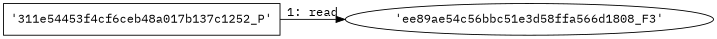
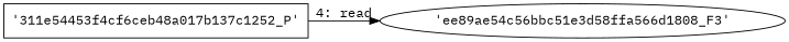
  digraph {
    engine=neato
    fixedsize=false
    fontsize=10
    nodesep=0.3
    rankdir=LR
    ranksep=0
    splines=true
    fontname="IBM Plex Mono"
    node [fontname="IBM Plex Mono"]
    "'ee89ae54c56bbc51e3d58ffa566d1808_F3'" [node_type=file shape=ellipse]
    "'311e54453f4cf6ceb48a017b137c1252_P'" [node_type=Process shape=box]
-   "'311e54453f4cf6ceb48a017b137c1252_P'" -> "'ee89ae54c56bbc51e3d58ffa566d1808_F3'" [label="1: read" fontname="IBM Plex Mono"]
+   "'311e54453f4cf6ceb48a017b137c1252_P'" -> "'ee89ae54c56bbc51e3d58ffa566d1808_F3'" [label="4: read" fontname="IBM Plex Mono"]
  }
